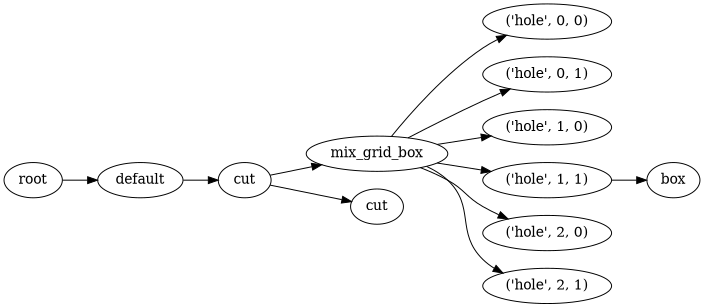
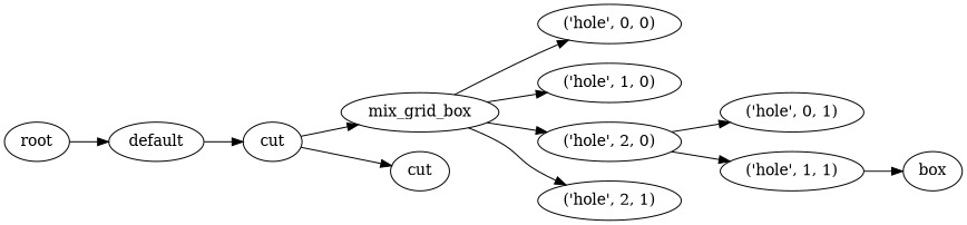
  digraph {
    rankdir=LR
    n1 [label=root]
    n2 [label=default]
    n3 [label=cut]
    n4 [label=mix_grid_box]
    n5 [label=cut]
    n6 [label="\('hole',\ 0,\ 0\)"]
    n7 [label="\('hole',\ 0,\ 1\)"]
    n8 [label="\('hole',\ 1,\ 0\)"]
    n9 [label="\('hole',\ 1,\ 1\)"]
    n10 [label="\('hole',\ 2,\ 0\)"]
    n11 [label="\('hole',\ 2,\ 1\)"]
    n12 [label=box]
    n1 -> n2
    n2 -> n3
    n3 -> n4
    n3 -> n5
    n4 -> n6
-   n4 -> n7
+   n10 -> n7
    n4 -> n8
-   n4 -> n9
+   n10 -> n9
    n4 -> n10
    n4 -> n11
    n9 -> n12
  }
